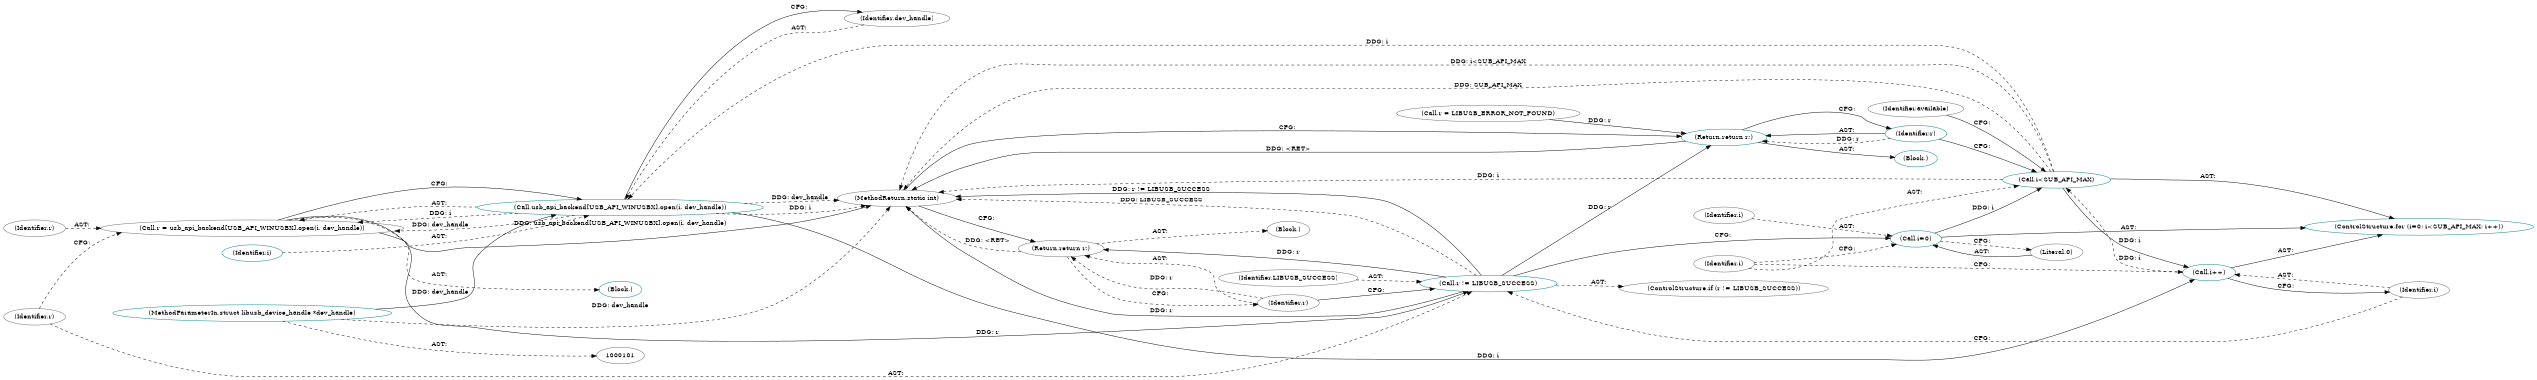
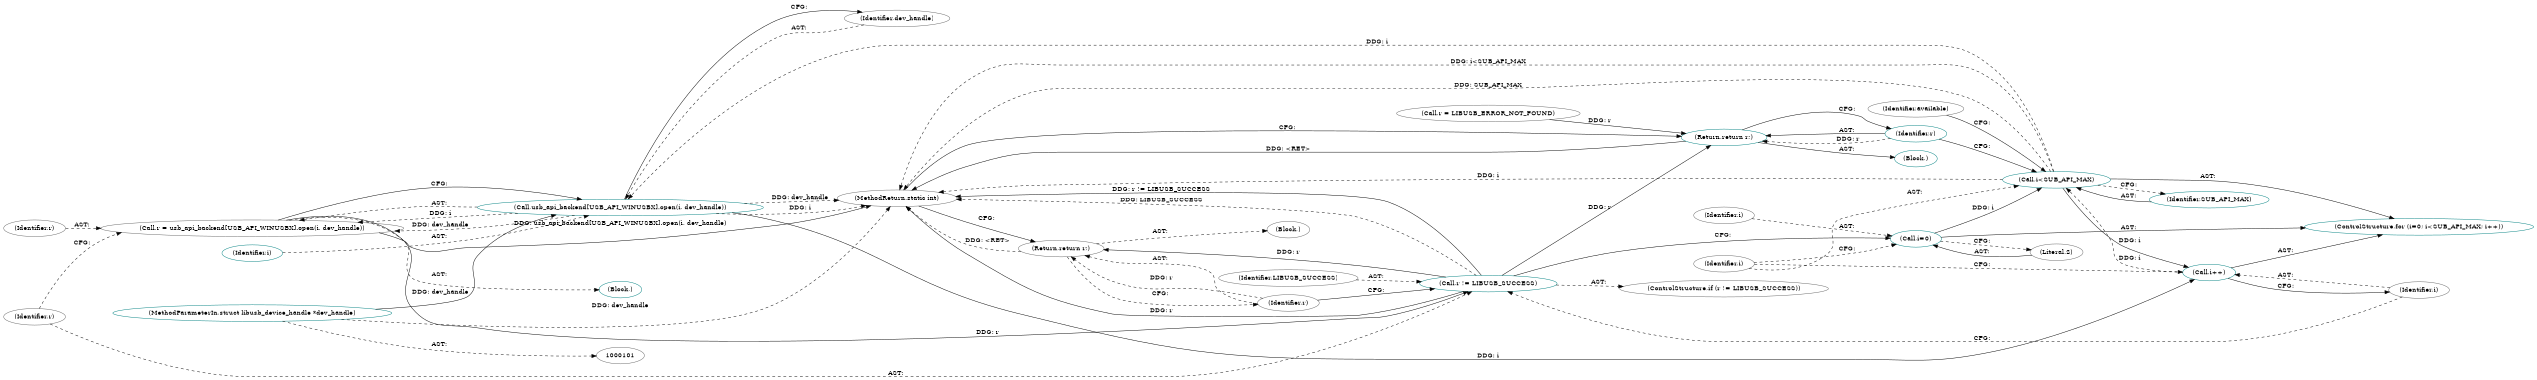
  digraph {
    rankdir=LR
    node [color=gray40]
    edge [style=dashed]
    n1 [label="(Call,r = usb_api_backend[USB_API_WINUSBX].open(i, dev_handle))"]
    n2 [color=teal label="(Call,usb_api_backend[USB_API_WINUSBX].open(i, dev_handle))"]
    n3 [color=teal label="(Call,r != LIBUSB_SUCCESS)"]
    n4 [color=teal label="(Block,)"]
    n5 [label="(MethodReturn,static int)"]
    n6 [color=teal label="(Call,i++)"]
    n7 [label="(Identifier,dev_handle)"]
    n8 [color=teal label="(Call,i=0)"]
    n9 [label="(Return,return r;)"]
    n10 [color=teal label="(Return,return r;)"]
    n11 [label="(ControlStructure,if (r != LIBUSB_SUCCESS))"]
    n12 [color=teal label="(Call,i<SUB_API_MAX)"]
    n13 [color=teal label="(ControlStructure,for (i=0; i<SUB_API_MAX; i++))"]
    n14 [label="(Identifier,i)"]
-   n16 [label="(Literal,0)"]
+   n15 [color=teal label="(Identifier,SUB_API_MAX)"]
+   n16 [label="(Literal,2)"]
    n17 [color=teal label="(MethodParameterIn,struct libusb_device_handle *dev_handle)"]
    1000101
    n19 [label="(Identifier,r)"]
    n20 [label="(Block,)"]
    n21 [color=teal label="(Identifier,r)"]
    n22 [color=teal label="(Block,)"]
    n23 [label="(Identifier,LIBUSB_SUCCESS)"]
    n24 [label="(Identifier,i)"]
    n25 [color=teal label="(Identifier,i)"]
    n26 [label="(Identifier,available)"]
    n27 [label="(Identifier,r)"]
    n28 [label="(Identifier,r)"]
    n29 [label="(Call,r = LIBUSB_ERROR_NOT_FOUND)"]
    n30 [label="(Identifier,i)"]
    n1 -> n2 [label="CFG: " style=solid]
    n1 -> n3 [label="DDG: r" style=solid]
    n1 -> n4 [label="AST: "]
    n1 -> n5 [label="DDG: usb_api_backend[USB_API_WINUSBX].open(i, dev_handle)" style=solid]
    n2 -> n1 [label="AST: "]
    n2 -> n1 [label="DDG: i"]
    n2 -> n1 [label="DDG: dev_handle"]
    n2 -> n5 [label="DDG: dev_handle"]
    n2 -> n5 [label="DDG: i"]
    n2 -> n6 [label="DDG: i" style=solid]
    n2 -> n7 [label="CFG: " style=solid]
    n3 -> n5 [label="DDG: r" style=solid]
    n3 -> n5 [label="DDG: r != LIBUSB_SUCCESS" style=solid]
    n3 -> n5 [label="DDG: LIBUSB_SUCCESS"]
    n3 -> n8 [label="CFG: " style=solid]
    n3 -> n9 [label="DDG: r" style=solid]
    n3 -> n10 [label="DDG: r" style=solid]
    n3 -> n11 [label="AST: "]
    n5 -> n9 [label="CFG: " style=solid]
    n5 -> n10 [label="CFG: " style=solid]
    n6 -> n12 [label="DDG: i"]
    n6 -> n13 [label="AST: " style=solid]
    n6 -> n14 [label="CFG: " style=solid]
    n7 -> n2 [label="AST: "]
    n8 -> n12 [label="DDG: i" style=solid]
    n8 -> n13 [label="AST: " style=solid]
    n8 -> n16 [label="CFG: "]
    n9 -> n5 [label="DDG: <RET>"]
    n9 -> n19 [label="CFG: "]
    n9 -> n20 [label="AST: "]
    n10 -> n5 [label="DDG: <RET>" style=solid]
    n10 -> n21 [label="CFG: " style=solid]
    n10 -> n22 [label="AST: " style=solid]
    n12 -> n2 [label="DDG: i"]
    n12 -> n5 [label="DDG: i<SUB_API_MAX"]
    n12 -> n5 [label="DDG: SUB_API_MAX"]
    n12 -> n5 [label="DDG: i"]
    n12 -> n6 [label="DDG: i" style=solid]
    n12 -> n13 [label="AST: " style=solid]
+   n12 -> n15 [label="CFG: "]
    n14 -> n3 [label="CFG: "]
    n14 -> n6 [label="AST: "]
+   n15 -> n12 [label="AST: " style=solid]
    n16 -> n8 [label="AST: " style=solid]
    n17 -> n2 [label="DDG: dev_handle" style=solid]
    n17 -> n5 [label="DDG: dev_handle"]
    n17 -> 1000101 [label="AST: "]
    n19 -> n3 [label="CFG: " style=solid]
    n19 -> n9 [label="AST: "]
    n19 -> n9 [label="DDG: r"]
    n21 -> n10 [label="AST: " style=solid]
    n21 -> n10 [label="DDG: r"]
    n21 -> n12 [label="CFG: " style=solid]
    n23 -> n3 [label="AST: "]
    n24 -> n6 [label="CFG: "]
    n24 -> n8 [label="CFG: "]
    n24 -> n12 [label="AST: "]
    n25 -> n2 [label="AST: "]
    n26 -> n12 [label="CFG: " style=solid]
    n27 -> n1 [label="AST: "]
    n28 -> n1 [label="CFG: "]
    n28 -> n3 [label="AST: "]
    n29 -> n10 [label="DDG: r" style=solid]
    n30 -> n8 [label="AST: "]
  }
